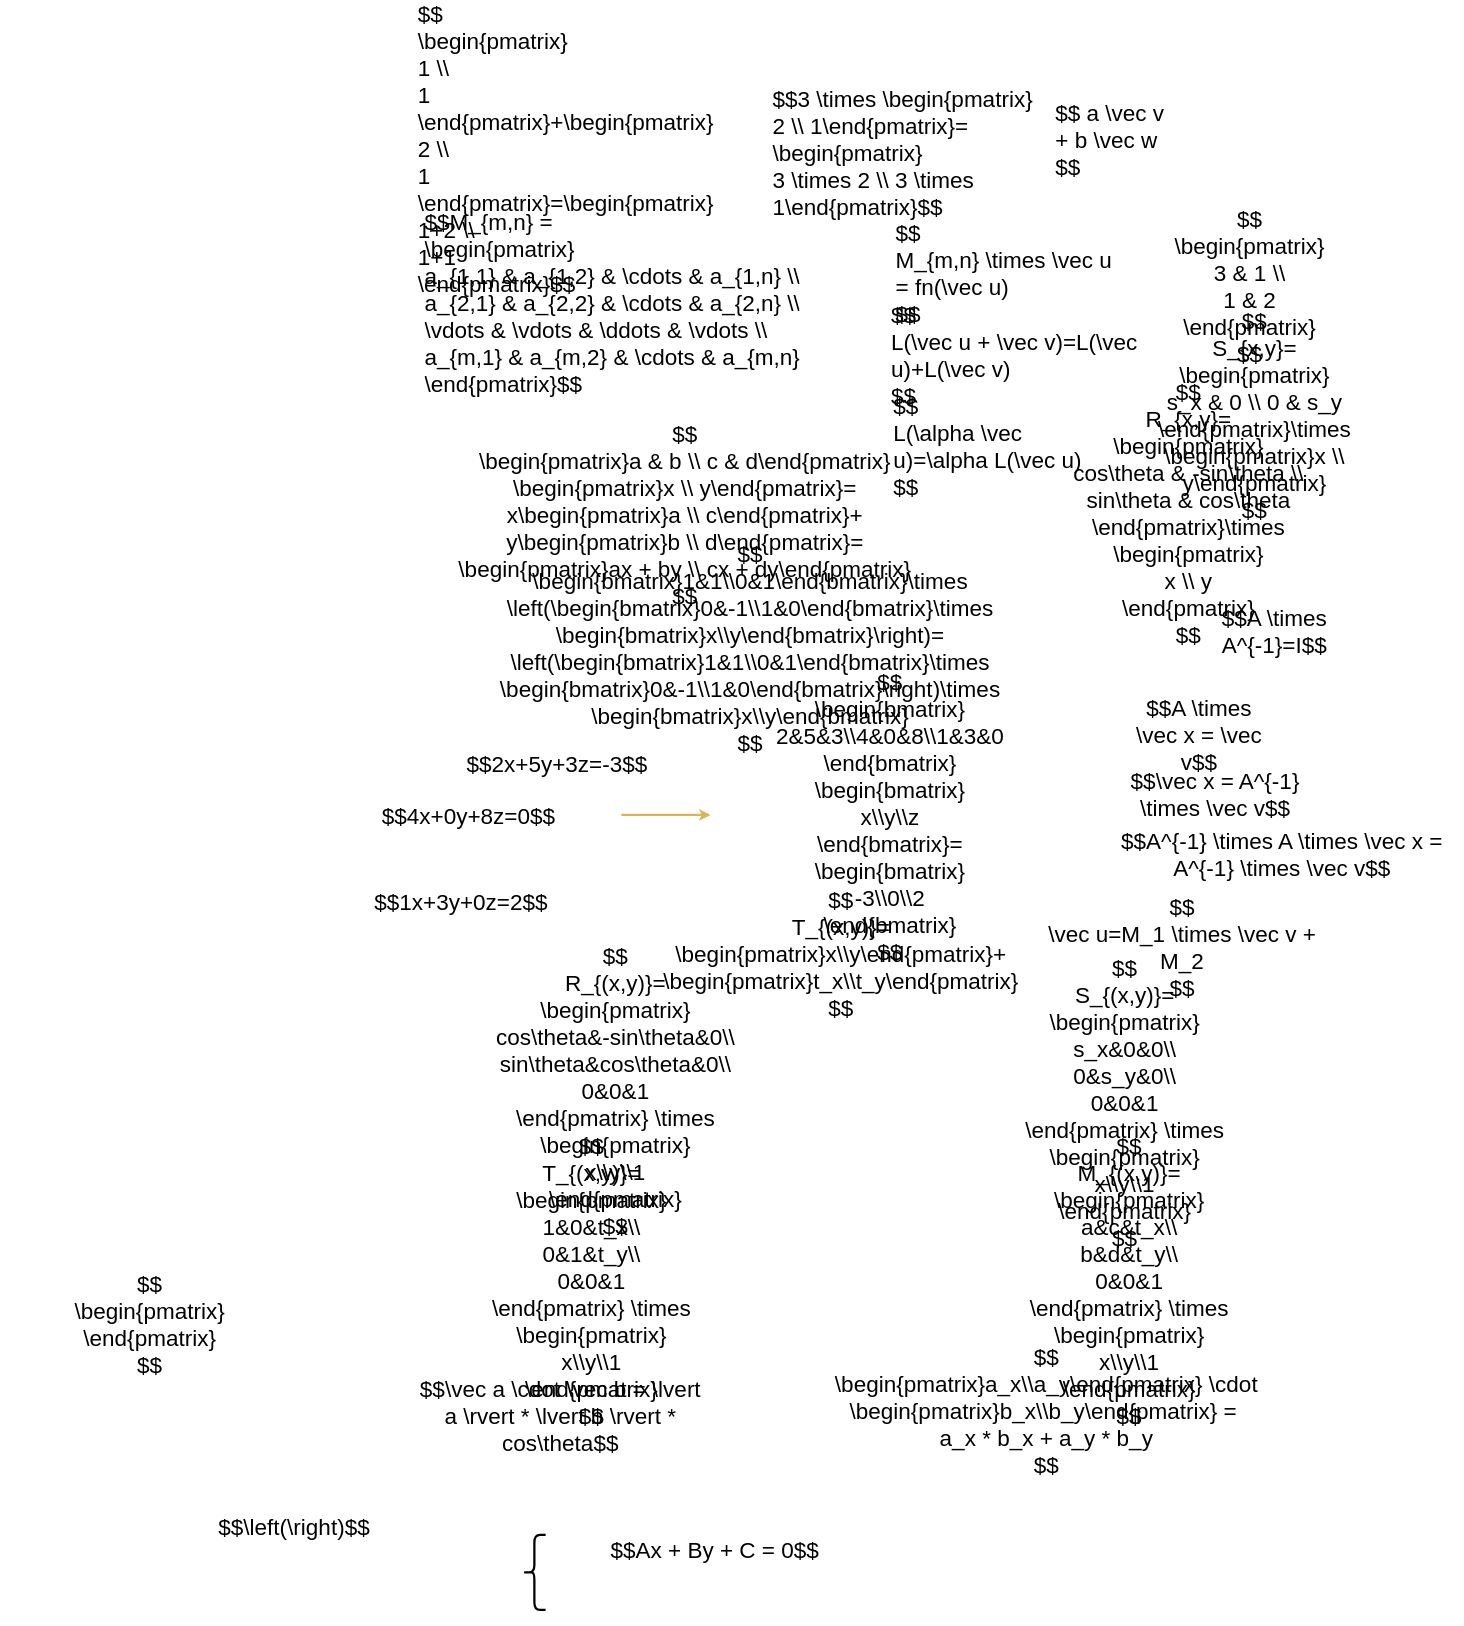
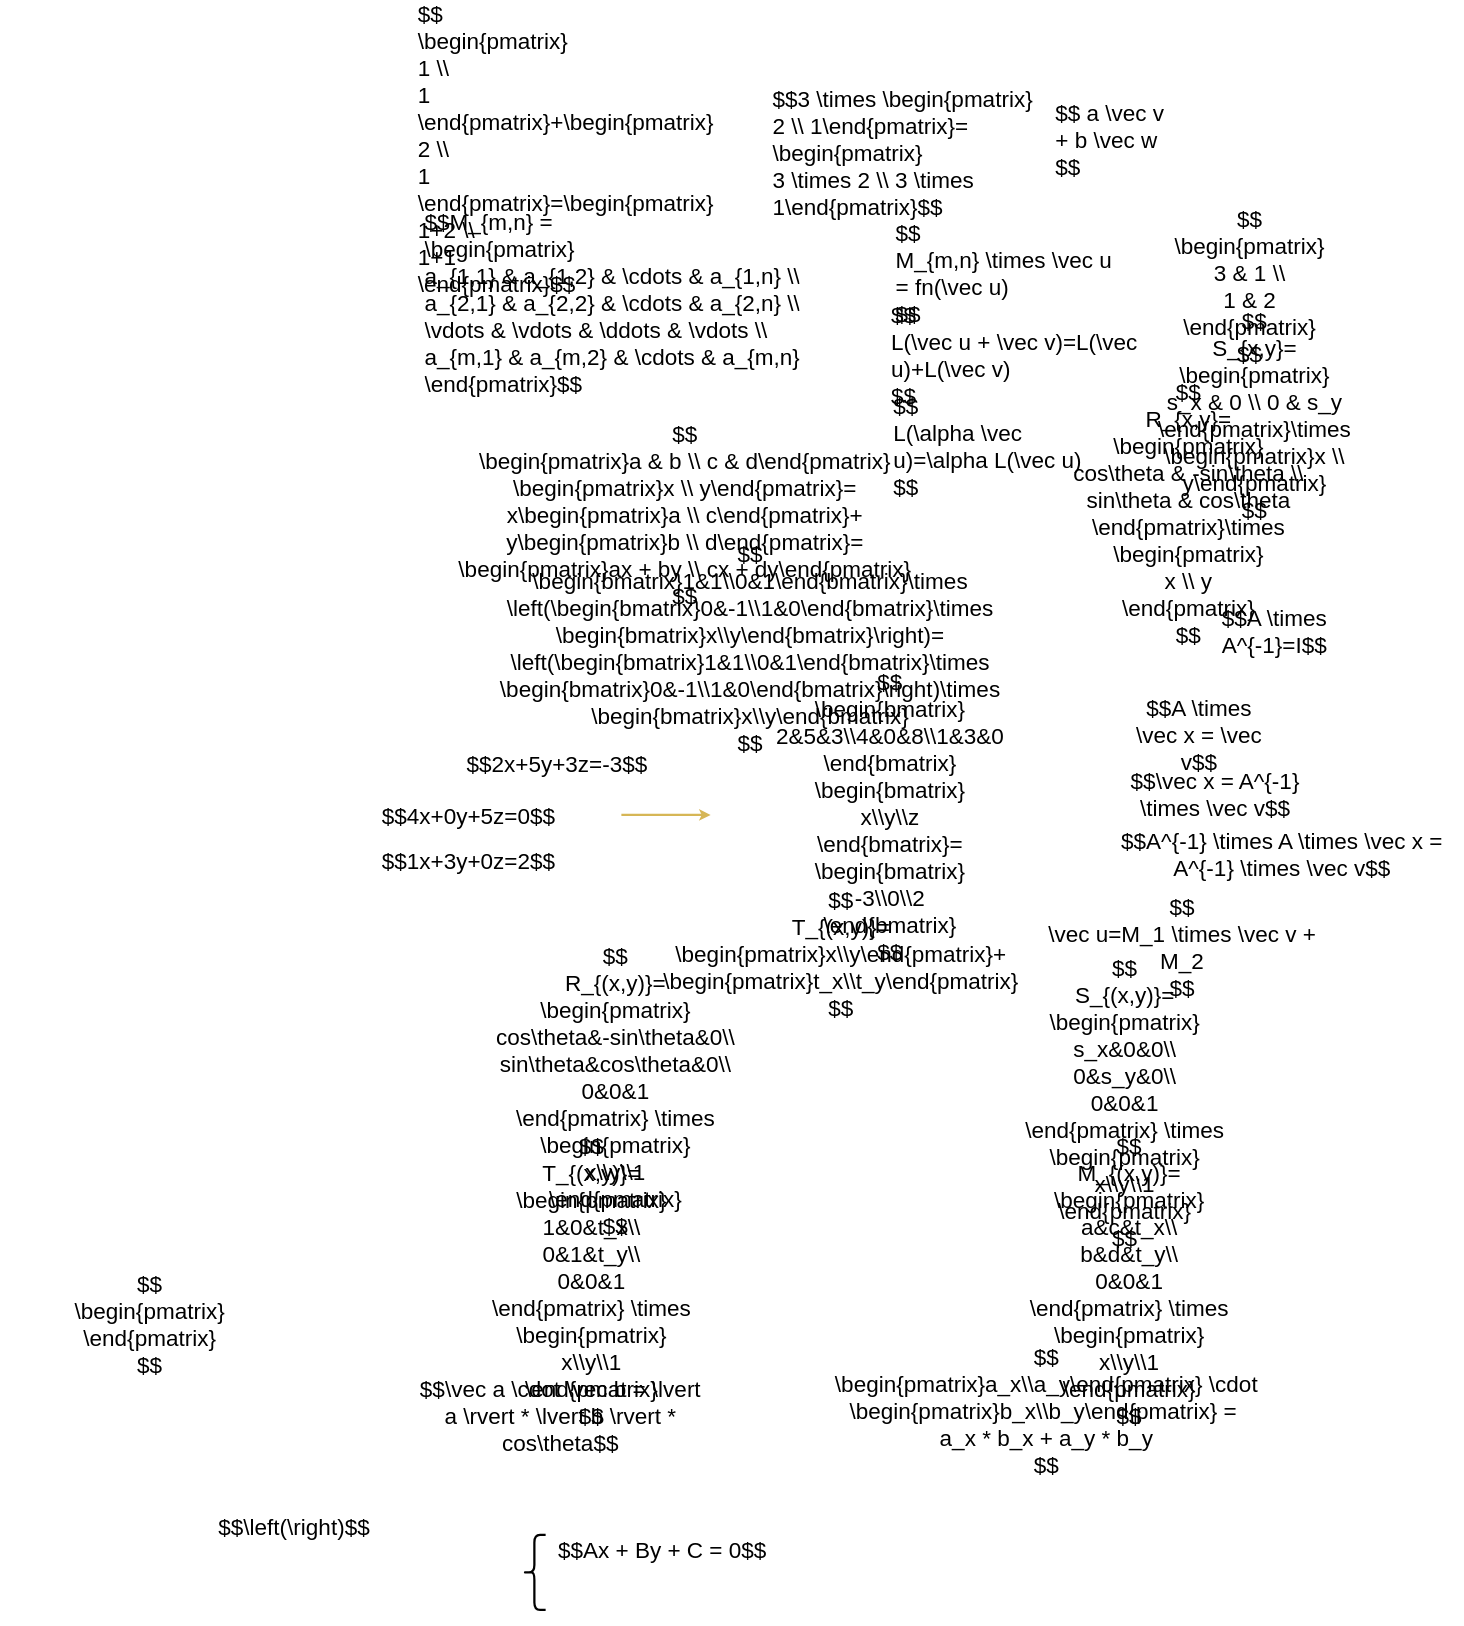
  <mxCell id="0" />
  <mxCell id="1" parent="0" />
  <mxCell id="2" value="&lt;span style=&quot;font-size: 30px; background-color: rgb(255, 255, 255);&quot;&gt;$$&lt;br style=&quot;font-size: 30px;&quot;&gt;\begin{pmatrix}&lt;br style=&quot;font-size: 30px;&quot;&gt;1 \\&lt;br style=&quot;font-size: 30px;&quot;&gt;1&lt;br style=&quot;font-size: 30px;&quot;&gt;\end{pmatrix}+\begin{pmatrix}&lt;br style=&quot;font-size: 30px;&quot;&gt;2 \\&lt;br style=&quot;font-size: 30px;&quot;&gt;1&lt;br style=&quot;font-size: 30px;&quot;&gt;\end{pmatrix}=\begin{pmatrix}&lt;br style=&quot;font-size: 30px;&quot;&gt;1+2 \\&lt;br style=&quot;font-size: 30px;&quot;&gt;1+1&lt;br style=&quot;font-size: 30px;&quot;&gt;\end{pmatrix}$$&lt;br style=&quot;font-size: 30px;&quot;&gt;&lt;/span&gt;&lt;span style=&quot;font-size: 30px;&quot;&gt;&lt;br style=&quot;font-size: 30px;&quot;&gt;&lt;/span&gt;" style="text;html=1;strokeColor=none;fillColor=none;align=left;verticalAlign=middle;whiteSpace=wrap;rounded=0;fontColor=#000000;fontSize=30;" vertex="1" parent="1"><mxGeometry x="555" y="92" width="421" height="71" as="geometry" /></mxCell>
  <mxCell id="3" value="$$3 \times \begin{pmatrix}&lt;br&gt;2 \\ 1\end{pmatrix}=&lt;br&gt;\begin{pmatrix}&lt;br&gt;3 \times 2 \\ 3 \times 1\end{pmatrix}$$" style="text;html=1;strokeColor=none;fillColor=none;align=left;verticalAlign=top;whiteSpace=wrap;rounded=0;fontSize=30;fontColor=#000000;horizontal=1;" vertex="1" parent="1"><mxGeometry x="1028" y="20" width="370" height="174" as="geometry" /></mxCell>
  <mxCell id="4" value="$$ a \vec v + b \vec w&lt;br&gt;$$" style="text;html=1;strokeColor=none;fillColor=none;align=left;verticalAlign=top;whiteSpace=wrap;rounded=0;fontSize=30;fontColor=#000000;" vertex="1" parent="1"><mxGeometry x="1405" y="38" width="152" height="107" as="geometry" /></mxCell>
  <mxCell id="5" value="$$M_{m,n} =&lt;br&gt; \begin{pmatrix}&lt;br&gt;  a_{1,1} &amp;amp; a_{1,2} &amp;amp; \cdots &amp;amp; a_{1,n} \\&lt;br&gt;  a_{2,1} &amp;amp; a_{2,2} &amp;amp; \cdots &amp;amp; a_{2,n} \\&lt;br&gt;  \vdots  &amp;amp; \vdots  &amp;amp; \ddots &amp;amp; \vdots  \\&lt;br&gt;  a_{m,1} &amp;amp; a_{m,2} &amp;amp; \cdots &amp;amp; a_{m,n}&lt;br&gt; \end{pmatrix}$$" style="text;html=1;spacing=5;spacingTop=-10;whiteSpace=wrap;overflow=hidden;fillColor=none;strokeColor=none;shadow=0;rounded=0;verticalAlign=middle;fontSize=30;" vertex="1" parent="1"><mxGeometry x="561" y="156" width="584" height="327" as="geometry" /></mxCell>
  <mxCell id="6" value="$$&lt;br&gt;M_{m,n} \times \vec u = fn(\vec u)&lt;br&gt;$$" style="text;html=1;strokeColor=none;fillColor=none;align=left;verticalAlign=top;whiteSpace=wrap;rounded=0;fontSize=30;fontColor=#000000;" vertex="1" parent="1"><mxGeometry x="1192" y="198" width="305" height="111" as="geometry" /></mxCell>
  <mxCell id="7" value="$$&lt;br&gt;L(\vec u + \vec v)=L(\vec u)+L(\vec v)&lt;br&gt;$$" style="text;html=1;strokeColor=none;fillColor=none;align=left;verticalAlign=top;whiteSpace=wrap;rounded=0;fontSize=30;fontColor=#000000;" vertex="1" parent="1"><mxGeometry x="1186" y="307" width="400" height="113" as="geometry" /></mxCell>
  <mxCell id="8" value="$$&lt;br&gt;L(\alpha \vec u)=\alpha L(\vec u)&lt;br&gt;$$" style="text;html=1;strokeColor=none;fillColor=none;align=left;verticalAlign=top;whiteSpace=wrap;rounded=0;fontSize=30;fontColor=#000000;" vertex="1" parent="1"><mxGeometry x="1189" y="429" width="263" height="111" as="geometry" /></mxCell>
  <mxCell id="9" value="$$&lt;br&gt;\begin{pmatrix}&lt;br&gt;3 &amp;amp; 1 \\&lt;br&gt;1 &amp;amp; 2&lt;br&gt;\end{pmatrix}&lt;br&gt;$$" style="text;html=1;strokeColor=none;fillColor=none;align=center;verticalAlign=middle;whiteSpace=wrap;rounded=0;fontSize=30;fontColor=#000000;" vertex="1" parent="1"><mxGeometry x="1592" y="235" width="148" height="118" as="geometry" /></mxCell>
  <mxCell id="10" value="$$&lt;br&gt;\begin{pmatrix}a &amp;amp; b \\ c &amp;amp; d\end{pmatrix}&lt;br&gt;\begin{pmatrix}x \\ y\end{pmatrix}=&lt;br&gt;x\begin{pmatrix}a \\ c\end{pmatrix}+&lt;br&gt;y\begin{pmatrix}b \\ d\end{pmatrix}=&lt;br&gt;\begin{pmatrix}ax + by \\ cx + dy\end{pmatrix}&lt;br&gt;$$" style="text;html=1;strokeColor=none;fillColor=none;align=center;verticalAlign=middle;whiteSpace=wrap;rounded=0;fontSize=30;fontColor=#000000;" vertex="1" parent="1"><mxGeometry x="513" y="530" width="800" height="135" as="geometry" /></mxCell>
  <mxCell id="11" value="$$&lt;br&gt;S_{x,y}=&lt;br&gt;\begin{pmatrix}&lt;br&gt;s_x &amp;amp; 0 \\ 0 &amp;amp; s_y&lt;br&gt;\end{pmatrix}\times&lt;br&gt;\begin{pmatrix}x \\ y\end{pmatrix}&lt;br&gt;$$" style="text;html=1;strokeColor=none;fillColor=none;align=center;verticalAlign=middle;whiteSpace=wrap;rounded=0;fontSize=30;fontColor=#000000;" vertex="1" parent="1"><mxGeometry x="1493" y="353" width="359" height="225" as="geometry" /></mxCell>
  <mxCell id="12" value="$$&lt;br&gt;\begin{pmatrix}&lt;br&gt;\end{pmatrix}&lt;br&gt;$$" style="text;html=1;strokeColor=none;fillColor=none;align=center;verticalAlign=middle;whiteSpace=wrap;rounded=0;fontSize=30;fontColor=#000000;" vertex="1" parent="1"><mxGeometry x="20" y="1565" width="359" height="225" as="geometry" /></mxCell>
  <mxCell id="13" value="$$&lt;br&gt;R_{x,y}=&lt;br&gt;\begin{pmatrix}&lt;br&gt;cos\theta &amp;amp; -sin\theta \\&lt;br&gt;sin\theta &amp;amp; cos\theta&lt;br&gt;\end{pmatrix}\times&lt;br&gt;\begin{pmatrix}&lt;br&gt;x \\ y&lt;br&gt;\end{pmatrix}&lt;br&gt;$$" style="text;html=1;strokeColor=none;fillColor=none;align=center;verticalAlign=middle;whiteSpace=wrap;rounded=0;fontSize=30;fontColor=#000000;" vertex="1" parent="1"><mxGeometry x="1405" y="483" width="359" height="225" as="geometry" /></mxCell>
  <mxCell id="14" value="$$&lt;br&gt;\begin{bmatrix}1&amp;amp;1\\0&amp;amp;1\end{bmatrix}\times&lt;br&gt;\left(\begin{bmatrix}0&amp;amp;-1\\1&amp;amp;0\end{bmatrix}\times&lt;br&gt;\begin{bmatrix}x\\y\end{bmatrix}\right)=&lt;br&gt;\left(\begin{bmatrix}1&amp;amp;1\\0&amp;amp;1\end{bmatrix}\times&lt;br&gt;\begin{bmatrix}0&amp;amp;-1\\1&amp;amp;0\end{bmatrix}\right)\times&lt;br&gt;\begin{bmatrix}x\\y\end{bmatrix}&lt;br&gt;$$" style="text;html=1;strokeColor=none;fillColor=none;align=center;verticalAlign=middle;whiteSpace=wrap;rounded=0;fontSize=30;fontColor=#000000;" vertex="1" parent="1"><mxGeometry x="510" y="663" width="980" height="225" as="geometry" /></mxCell>
  <mxCell id="15" value="$$A \times A^{-1}=I$$" style="text;html=1;strokeColor=none;fillColor=none;align=center;verticalAlign=middle;whiteSpace=wrap;rounded=0;fontSize=30;fontColor=#000000;" vertex="1" parent="1"><mxGeometry x="1562" y="706" width="274" height="96" as="geometry" /></mxCell>
  <mxCell id="16" value="$$2x+5y+3z=-3$$" style="text;html=1;strokeColor=none;fillColor=none;align=left;verticalAlign=middle;whiteSpace=wrap;rounded=0;fontSize=30;fontColor=#000000;" vertex="1" parent="1"><mxGeometry x="620" y="910" width="320" height="40" as="geometry" /></mxCell>
- <mxCell id="17" value="$$4x+0y+8z=0$$" style="text;html=1;strokeColor=none;fillColor=none;align=left;verticalAlign=middle;whiteSpace=wrap;rounded=0;fontSize=30;fontColor=#000000;" vertex="1" parent="1"><mxGeometry x="507" y="978" width="320" height="41" as="geometry" /></mxCell>
- <mxCell id="18" value="$$1x+3y+0z=2$$" style="text;html=1;strokeColor=none;fillColor=none;align=left;verticalAlign=middle;whiteSpace=wrap;rounded=0;fontSize=30;fontColor=#000000;" vertex="1" parent="1"><mxGeometry x="497" y="1093" width="310" height="41" as="geometry" /></mxCell>
+ <mxCell id="17" value="$$4x+0y+5z=0$$" style="text;html=1;strokeColor=none;fillColor=none;align=left;verticalAlign=middle;whiteSpace=wrap;rounded=0;fontSize=30;fontColor=#000000;" vertex="1" parent="1"><mxGeometry x="507" y="978" width="320" height="41" as="geometry" /></mxCell>
+ <mxCell id="18" value="$$1x+3y+0z=2$$" style="text;html=1;strokeColor=none;fillColor=none;align=left;verticalAlign=middle;whiteSpace=wrap;rounded=0;fontSize=30;fontColor=#000000;" vertex="1" parent="1"><mxGeometry x="507" y="1038" width="310" height="41" as="geometry" /></mxCell>
  <mxCell id="19" value="$$&lt;br&gt;\begin{bmatrix}&lt;br&gt;2&amp;amp;5&amp;amp;3\\4&amp;amp;0&amp;amp;8\\1&amp;amp;3&amp;amp;0&lt;br&gt;\end{bmatrix}&lt;br&gt;\begin{bmatrix}&lt;br&gt;x\\y\\z&lt;br&gt;\end{bmatrix}=&lt;br&gt;\begin{bmatrix}&lt;br&gt;-3\\0\\2&lt;br&gt;\end{bmatrix}&lt;br&gt;$$" style="text;html=1;strokeColor=none;fillColor=none;align=center;verticalAlign=middle;whiteSpace=wrap;rounded=0;fontSize=30;fontColor=#000000;" vertex="1" parent="1"><mxGeometry x="1007" y="888" width="359" height="225" as="geometry" /></mxCell>
  <mxCell id="20" value="" style="endArrow=classic;html=1;rounded=0;fontSize=30;fontColor=#000000;strokeWidth=3;fillColor=#fff2cc;strokeColor=#d6b656;" edge="1" parent="1"><mxGeometry width="50" height="50" relative="1" as="geometry"><mxPoint x="828" y="998" as="sourcePoint" /><mxPoint x="947" y="998" as="targetPoint" /></mxGeometry></mxCell>
  <mxCell id="21" value="$$A \times \vec x = \vec v$$" style="text;html=1;strokeColor=none;fillColor=none;align=center;verticalAlign=middle;whiteSpace=wrap;rounded=0;fontSize=30;fontColor=#000000;" vertex="1" parent="1"><mxGeometry x="1498" y="871" width="201" height="40" as="geometry" /></mxCell>
  <mxCell id="22" value="$$A^{-1} \times A \times \vec x = A^{-1} \times \vec v$$" style="text;html=1;strokeColor=none;fillColor=none;align=center;verticalAlign=middle;whiteSpace=wrap;rounded=0;fontSize=30;fontColor=#000000;" vertex="1" parent="1"><mxGeometry x="1488" y="1031" width="442" height="40" as="geometry" /></mxCell>
  <mxCell id="23" value="$$\vec x = A^{-1} \times \vec v$$" style="text;html=1;strokeColor=none;fillColor=none;align=center;verticalAlign=middle;whiteSpace=wrap;rounded=0;fontSize=30;fontColor=#000000;" vertex="1" parent="1"><mxGeometry x="1498" y="951" width="244" height="40" as="geometry" /></mxCell>
  <mxCell id="24" value="$$&lt;br&gt;T_{(x,y)}=&lt;br&gt;\begin{pmatrix}x\\y\end{pmatrix}+&lt;br&gt;\begin{pmatrix}t_x\\t_y\end{pmatrix}&lt;br&gt;$$" style="text;html=1;strokeColor=none;fillColor=none;align=center;verticalAlign=middle;whiteSpace=wrap;rounded=0;fontSize=30;fontColor=#000000;" vertex="1" parent="1"><mxGeometry x="911" y="1116" width="420" height="136" as="geometry" /></mxCell>
  <mxCell id="25" value="$$&lt;br&gt;\vec u=M_1 \times \vec v + M_2&lt;br&gt;$$" style="text;html=1;strokeColor=none;fillColor=none;align=center;verticalAlign=middle;whiteSpace=wrap;rounded=0;fontSize=30;fontColor=#000000;" vertex="1" parent="1"><mxGeometry x="1366" y="1107" width="420" height="136" as="geometry" /></mxCell>
  <mxCell id="26" value="$$&lt;br&gt;R_{(x,y)}=&lt;br&gt;\begin{pmatrix}&lt;br&gt;cos\theta&amp;amp;-sin\theta&amp;amp;0\\&lt;br&gt;sin\theta&amp;amp;cos\theta&amp;amp;0\\&lt;br&gt;0&amp;amp;0&amp;amp;1&lt;br&gt;\end{pmatrix} \times&lt;br&gt;\begin{pmatrix}&lt;br&gt;x\\y\\1&lt;br&gt;\end{pmatrix}&lt;br&gt;$$" style="text;html=1;strokeColor=none;fillColor=none;align=center;verticalAlign=middle;whiteSpace=wrap;rounded=0;fontSize=30;fontColor=#000000;" vertex="1" parent="1"><mxGeometry x="481" y="1269" width="679" height="194" as="geometry" /></mxCell>
  <mxCell id="27" value="$$&lt;br&gt;S_{(x,y)}=&lt;br&gt;\begin{pmatrix}&lt;br&gt;s_x&amp;amp;0&amp;amp;0\\&lt;br&gt;0&amp;amp;s_y&amp;amp;0\\&lt;br&gt;0&amp;amp;0&amp;amp;1&lt;br&gt;\end{pmatrix} \times&lt;br&gt;\begin{pmatrix}&lt;br&gt;x\\y\\1&lt;br&gt;\end{pmatrix}&lt;br&gt;$$" style="text;html=1;strokeColor=none;fillColor=none;align=center;verticalAlign=middle;whiteSpace=wrap;rounded=0;fontSize=30;fontColor=#000000;" vertex="1" parent="1"><mxGeometry x="1160" y="1285" width="679" height="194" as="geometry" /></mxCell>
  <mxCell id="28" value="$$&lt;br&gt;T_{(x,y)}=&lt;br&gt;\begin{pmatrix}&lt;br&gt;1&amp;amp;0&amp;amp;t_x\\&lt;br&gt;0&amp;amp;1&amp;amp;t_y\\&lt;br&gt;0&amp;amp;0&amp;amp;1&lt;br&gt;\end{pmatrix} \times&lt;br&gt;\begin{pmatrix}&lt;br&gt;x\\y\\1&lt;br&gt;\end{pmatrix}&lt;br&gt;$$" style="text;html=1;strokeColor=none;fillColor=none;align=center;verticalAlign=middle;whiteSpace=wrap;rounded=0;fontSize=30;fontColor=#000000;" vertex="1" parent="1"><mxGeometry x="449" y="1522" width="679" height="194" as="geometry" /></mxCell>
  <mxCell id="29" value="$$&lt;br&gt;M_{(x,y)}=&lt;br&gt;\begin{pmatrix}&lt;br&gt;a&amp;amp;c&amp;amp;t_x\\&lt;br&gt;b&amp;amp;d&amp;amp;t_y\\&lt;br&gt;0&amp;amp;0&amp;amp;1&lt;br&gt;\end{pmatrix} \times&lt;br&gt;\begin{pmatrix}&lt;br&gt;x\\y\\1&lt;br&gt;\end{pmatrix}&lt;br&gt;$$" style="text;html=1;strokeColor=none;fillColor=none;align=center;verticalAlign=middle;whiteSpace=wrap;rounded=0;fontSize=30;fontColor=#000000;" vertex="1" parent="1"><mxGeometry x="1166" y="1522" width="679" height="194" as="geometry" /></mxCell>
  <mxCell id="30" value="$$\vec a \cdot \vec b = \lvert a \rvert * \lvert b \rvert * cos\theta$$" style="text;html=1;strokeColor=none;fillColor=none;align=center;verticalAlign=middle;whiteSpace=wrap;rounded=0;fontSize=30;fontColor=#000000;" vertex="1" parent="1"><mxGeometry x="558" y="1748" width="378" height="103" as="geometry" /></mxCell>
  <mxCell id="31" value="$$&lt;br&gt;\begin{pmatrix}a_x\\a_y\end{pmatrix} \cdot&lt;br&gt;\begin{pmatrix}b_x\\b_y\end{pmatrix} =&amp;nbsp;&lt;br&gt;a_x * b_x + a_y * b_y&lt;br&gt;$$" style="text;html=1;strokeColor=none;fillColor=none;align=center;verticalAlign=middle;whiteSpace=wrap;rounded=0;fontSize=30;fontColor=#000000;" vertex="1" parent="1"><mxGeometry x="1060" y="1680" width="670" height="225" as="geometry" /></mxCell>
- <mxCell id="32" value="$$Ax + By + C = 0$$" style="text;html=1;strokeColor=none;fillColor=none;align=left;verticalAlign=middle;whiteSpace=wrap;rounded=0;fontSize=30;fontColor=#000000;" vertex="1" parent="1"><mxGeometry x="812" y="1958" width="424" height="40" as="geometry" /></mxCell>
+ <mxCell id="32" value="$$Ax + By + C = 0$$" style="text;html=1;strokeColor=none;fillColor=none;align=left;verticalAlign=middle;whiteSpace=wrap;rounded=0;fontSize=30;fontColor=#000000;" vertex="1" parent="1"><mxGeometry x="742" y="1958" width="424" height="40" as="geometry" /></mxCell>
  <mxCell id="33" value="$$\left(\right)$$" style="text;html=1;strokeColor=none;fillColor=none;align=center;verticalAlign=middle;whiteSpace=wrap;rounded=0;fontSize=30;fontColor=#000000;" vertex="1" parent="1"><mxGeometry x="287" y="1878" width="210" height="140" as="geometry" /></mxCell>
  <mxCell id="34" value="" style="shape=curlyBracket;whiteSpace=wrap;html=1;rounded=1;fontSize=30;fontColor=#000000;strokeWidth=3;" vertex="1" parent="1"><mxGeometry x="697" y="1958" width="30" height="100" as="geometry" /></mxCell>
